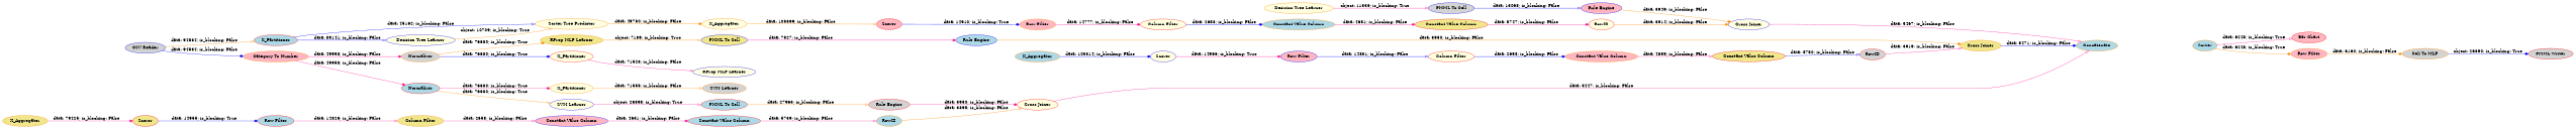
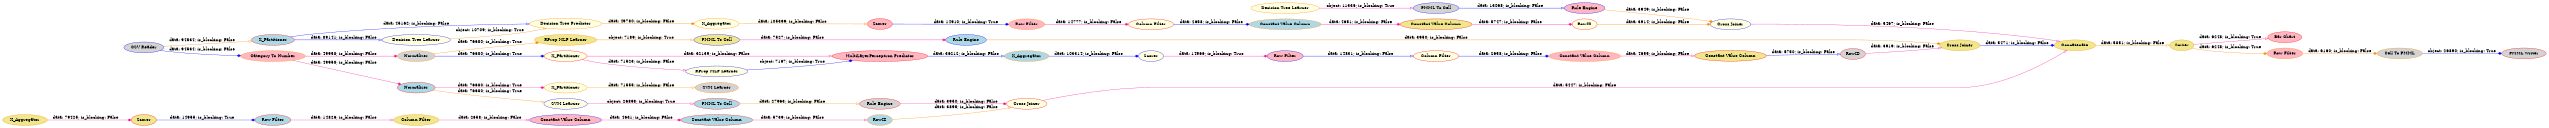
  digraph {
    rankdir=LR
    node [color=darkorange fillcolor=lightyellow style=filled]
    edge [arrowhead=diamond color=deeppink]
    n1 [fillcolor=khaki label=X_Aggregator]
    n2 [color=red fillcolor=khaki label=Scorer]
    n3 [color=red fillcolor=lightblue label="Row Filter"]
    n4 [color=blue label="RProp MLP Learner"]
+   n5 [color=red fillcolor=lightpink label="MultiLayerPerceptron Predictor"]
    n6 [fillcolor=lightblue label=X_Aggregator]
    n7 [label="Decision Tree Learner"]
    n8 [color=blue fillcolor=lightgrey label="PMML To Cell"]
    n9 [color=blue fillcolor=lightpink label="Rule Engine"]
    n10 [color=red fillcolor=lightblue label=X_Partitioner]
-   n11 [label="Sorter Tree Predictor"]
+   n11 [label="Decision Tree Predictor"]
    n12 [color=blue label="Decision Tree Learner"]
    n13 [label=X_Aggregator]
    n14 [fillcolor=khaki label="Column Filter"]
    n15 [color=blue fillcolor=lightpink label="Constant Value Column"]
    n16 [color=red fillcolor=lightpink label="Bar Chart"]
    n17 [color=red fillcolor=lightblue label=Normalizer]
    n18 [label=X_Partitioner]
    n19 [color=blue label="SVM Learner"]
    n20 [fillcolor=lightgrey label="SVM Learner"]
    n21 [color=red fillcolor=lightblue label="PMML To Cell"]
    n22 [fillcolor=khaki label="RProp MLP Learner"]
    n23 [color=blue fillcolor=khaki label="PMML To Cell"]
    n24 [color=blue fillcolor=lightblue label="Rule Engine"]
-   n25 [fillcolor=lightblue label=Sorter]
+   n25 [fillcolor=khaki label=Sorter]
    n26 [fillcolor=lightpink label="Row Filter"]
-   n27 [fillcolor=lightgrey label="Cell To MLP"]
+   n27 [fillcolor=lightgrey label="Cell To PMML"]
    n28 [fillcolor=khaki label="Cross Joiner"]
-   n29 [fillcolor=lightblue label=Concatenate]
+   n29 [fillcolor=khaki label=Concatenate]
    n30 [color=blue label="Cross Joiner"]
    n31 [color=red fillcolor=lightgrey label="PMML Writer"]
    n32 [color=red fillcolor=lightpink label=Scorer]
    n33 [fillcolor=lightpink label="Row Filter"]
    n34 [color=red label="Column Filter"]
    n35 [color=blue label=Scorer]
    n36 [color=red fillcolor=lightblue label="Constant Value Column"]
    n37 [color=red label="Cross Joiner"]
    n38 [color=red fillcolor=lightgrey label="Rule Engine"]
    n39 [fillcolor=lightblue label=RowID]
    n40 [color=red label=X_Partitioner]
    n41 [color=red fillcolor=khaki label="Constant Value Column"]
    n42 [color=red fillcolor=lightgrey label=RowID]
    n43 [color=blue fillcolor=lightpink label="Row Filter"]
    n44 [fillcolor=lightpink label="Constant Value Column"]
    n45 [color=red label="Column Filter"]
    n46 [fillcolor=lightgrey label=Normalizer]
    n47 [fillcolor=lightblue label="Constant Value Column"]
    n48 [color=red fillcolor=khaki label="Constant Value Column"]
    n49 [color=red label=RowID]
    n50 [color=blue fillcolor=lightgrey label="CSV Reader"]
    n51 [fillcolor=lightpink label="Category To Number"]
    n1 -> n2 [label="data: 79425; is_blocking: False"]
    n2 -> n3 [color=blue label="data: 14955; is_blocking: True"]
    n3 -> n14 [arrowhead=onormal label="data: 14826; is_blocking: False"]
+   n4 -> n5 [color=blue label="object: 7167; is_blocking: True"]
+   n5 -> n6 [arrowhead=onormal color=blue label="data: 36212; is_blocking: False"]
    n6 -> n35 [color=blue label="data: 103314; is_blocking: False"]
    n7 -> n8 [arrowhead=onormal label="object: 11336; is_blocking: True"]
    n8 -> n9 [arrowhead=onormal color=blue label="data: 13068; is_blocking: False"]
    n9 -> n30 [color=darkorange label="data: 3949; is_blocking: False"]
    n10 -> n11 [arrowhead=onormal color=blue label="data: 45162; is_blocking: False"]
    n10 -> n12 [arrowhead=onormal color=blue label="data: 89141; is_blocking: False"]
    n11 -> n13 [color=darkorange label="data: 49780; is_blocking: False"]
    n12 -> n11 [arrowhead=onormal color=darkorange label="object: 10709; is_blocking: True"]
    n13 -> n32 [arrowhead=onormal color=darkorange label="data: 105399; is_blocking: False"]
    n14 -> n15 [arrowhead=onormal label="data: 2658; is_blocking: False"]
    n15 -> n36 [label="data: 4631; is_blocking: False"]
    n17 -> n18 [label="data: 76680; is_blocking: True"]
    n17 -> n19 [arrowhead=onormal color=darkorange label="data: 76680; is_blocking: True"]
    n18 -> n20 [arrowhead=onormal color=darkorange label="data: 71555; is_blocking: False"]
    n19 -> n21 [arrowhead=onormal label="object: 26898; is_blocking: True"]
    n21 -> n38 [arrowhead=onormal color=darkorange label="data: 27963; is_blocking: False"]
    n22 -> n23 [arrowhead=onormal color=darkorange label="object: 7189; is_blocking: True"]
    n23 -> n24 [label="data: 7527; is_blocking: False"]
    n24 -> n28 [color=darkorange label="data: 3950; is_blocking: False"]
    n25 -> n16 [arrowhead=onormal label="data: 6248; is_blocking: True"]
    n25 -> n26 [color=darkorange label="data: 6248; is_blocking: True"]
    n26 -> n27 [color=darkorange label="data: 6160; is_blocking: False"]
    n27 -> n31 [color=blue label="object: 26890; is_blocking: True"]
    n28 -> n29 [color=blue label="data: 5471; is_blocking: False"]
+   n29 -> n25 [arrowhead=onormal color=darkorange label="data: 5851; is_blocking: False"]
    n30 -> n29 [arrowhead=onormal label="data: 5467; is_blocking: False"]
    n32 -> n33 [color=blue label="data: 14910; is_blocking: True"]
    n33 -> n34 [label="data: 14777; is_blocking: False"]
    n34 -> n47 [color=blue label="data: 2658; is_blocking: False"]
    n35 -> n43 [label="data: 14966; is_blocking: True"]
    n36 -> n39 [arrowhead=onormal label="data: 5739; is_blocking: False"]
    n37 -> n29 [arrowhead=onormal label="data: 5447; is_blocking: False"]
    n38 -> n37 [label="data: 3950; is_blocking: False"]
    n39 -> n37 [arrowhead=onormal color=darkorange label="data: 3895; is_blocking: False"]
    n40 -> n4 [arrowhead=onormal label="data: 71523; is_blocking: False"]
+   n40 -> n5 [arrowhead=onormal label="data: 32139; is_blocking: False"]
    n41 -> n42 [arrowhead=onormal color=blue label="data: 5750; is_blocking: False"]
    n42 -> n28 [arrowhead=onormal label="data: 3919; is_blocking: False"]
    n43 -> n45 [arrowhead=onormal color=blue label="data: 14831; is_blocking: False"]
    n44 -> n41 [arrowhead=onormal label="data: 4655; is_blocking: False"]
    n45 -> n44 [color=blue label="data: 2658; is_blocking: False"]
    n46 -> n22 [color=darkorange label="data: 76680; is_blocking: True"]
    n46 -> n40 [color=blue label="data: 76680; is_blocking: True"]
    n47 -> n48 [label="data: 4651; is_blocking: False"]
    n48 -> n49 [label="data: 5747; is_blocking: False"]
    n49 -> n30 [color=darkorange label="data: 3914; is_blocking: False"]
    n50 -> n10 [arrowhead=onormal color=darkorange label="data: 94534; is_blocking: False"]
    n50 -> n51 [color=blue label="data: 94534; is_blocking: False"]
    n51 -> n17 [label="data: 49958; is_blocking: False"]
    n51 -> n46 [label="data: 49958; is_blocking: False"]
  }
